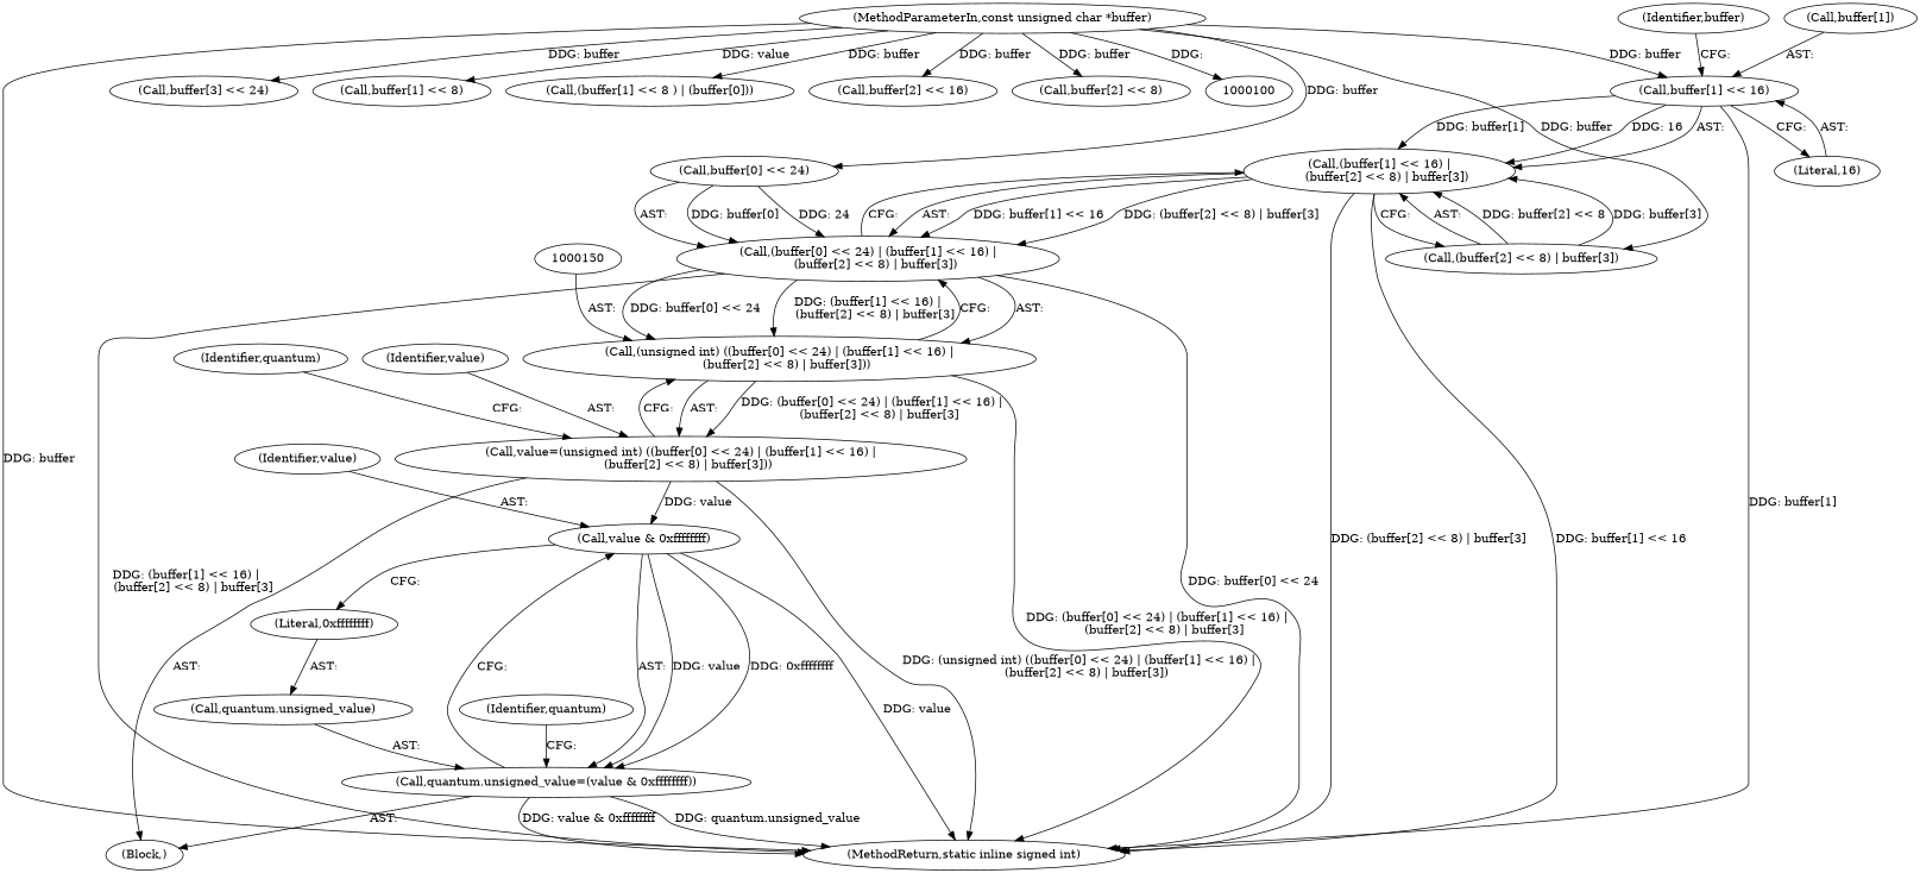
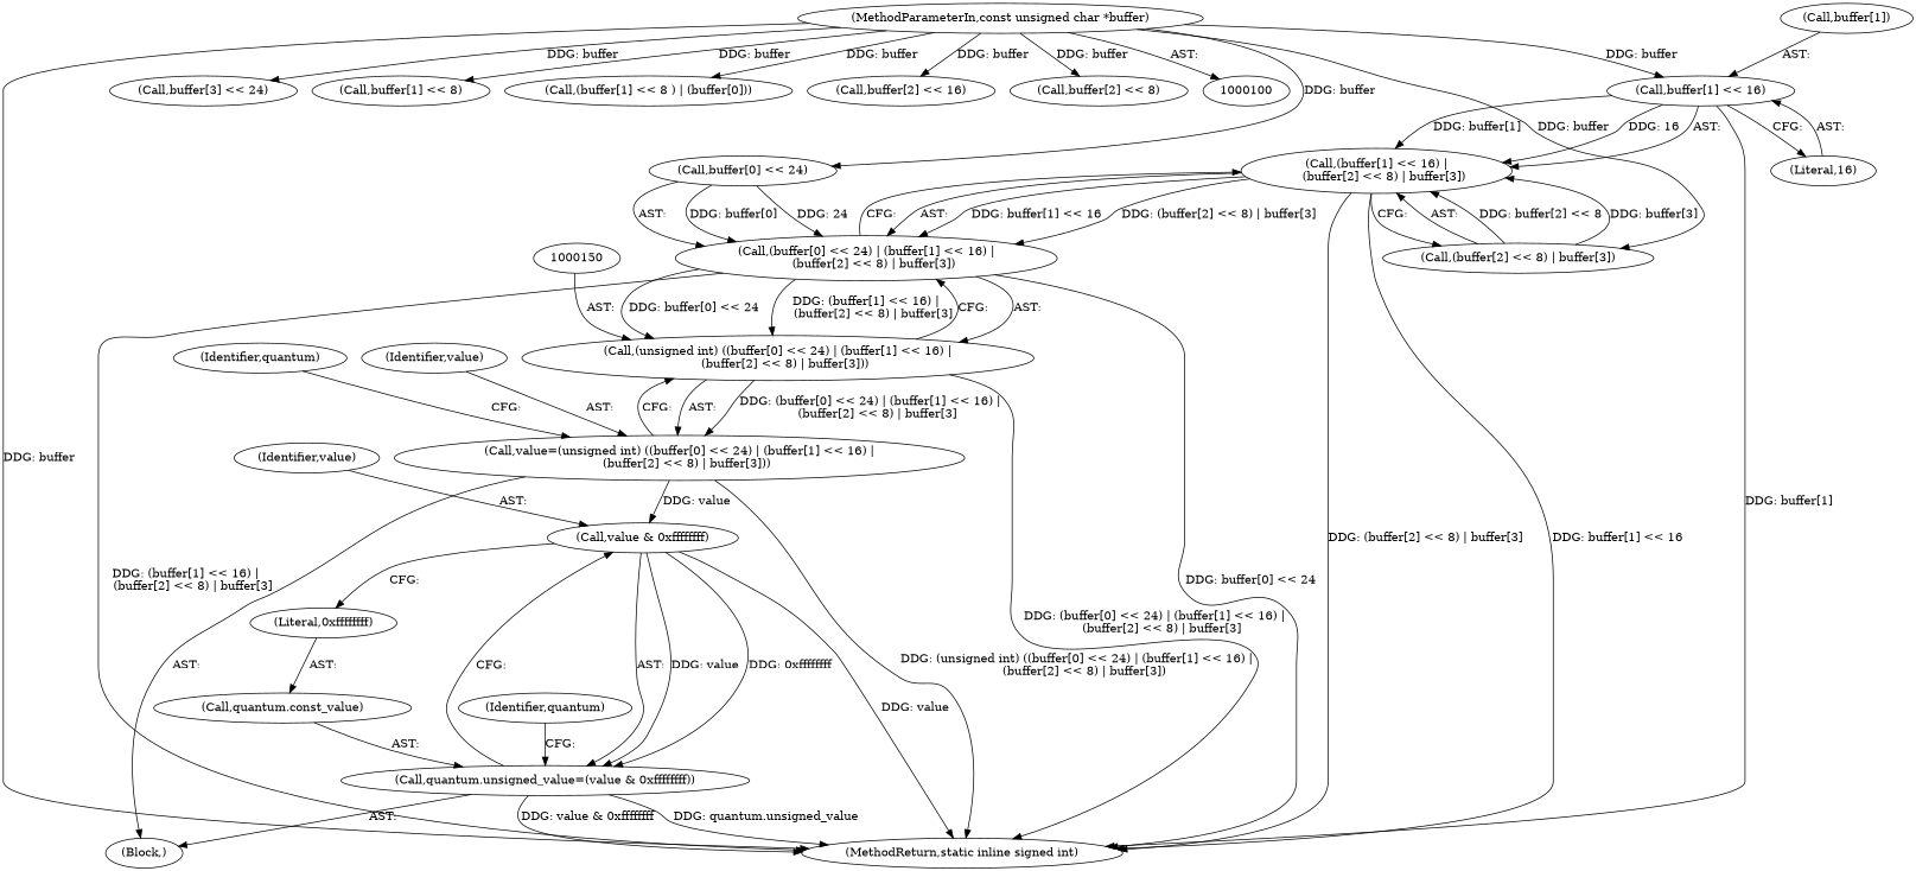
  digraph {
    n1 [label="(Call,buffer[1] << 16)"]
    n2 [label="(Call,(buffer[1] << 16) |\n    (buffer[2] << 8) | buffer[3])"]
    n3 [label="(MethodReturn,static inline signed int)"]
    n4 [label="(Literal,16)"]
    n5 [label="(Call,(buffer[2] << 8) | buffer[3])"]
    n6 [label="(Call,(buffer[0] << 24) | (buffer[1] << 16) |\n    (buffer[2] << 8) | buffer[3])"]
    n7 [label="(MethodParameterIn,const unsigned char *buffer)"]
    n8 [label="(Call,buffer[3] << 24)"]
    n9 [label="(Call,buffer[1] << 8)"]
    n10 [label="(Call,(buffer[1] << 8 ) | (buffer[0]))"]
    n11 [label="(Call,buffer[2] << 16)"]
    n12 [label="(Call,buffer[0] << 24)"]
    n13 [label="(Call,buffer[2] << 8)"]
    1000100
    n15 [label="(Call,(unsigned int) ((buffer[0] << 24) | (buffer[1] << 16) |\n    (buffer[2] << 8) | buffer[3]))"]
    n16 [label="(Call,value=(unsigned int) ((buffer[0] << 24) | (buffer[1] << 16) |\n    (buffer[2] << 8) | buffer[3]))"]
    n17 [label="(Call,value & 0xffffffff)"]
    n18 [label="(Block,)"]
    n19 [label="(Call,quantum.unsigned_value=(value & 0xffffffff))"]
    n20 [label="(Literal,0xffffffff)"]
-   n21 [label="(Call,quantum.unsigned_value)"]
+   n21 [label="(Call,quantum.const_value)"]
    n22 [label="(Identifier,value)"]
    n23 [label="(Identifier,value)"]
    n24 [label="(Call,buffer[1])"]
    n25 [label="(Identifier,quantum)"]
    n26 [label="(Identifier,quantum)"]
-   n27 [label="(Identifier,buffer)"]
    1000150
    n1 -> n2 [label="AST: "]
    n1 -> n2 [label="DDG: buffer[1]"]
    n1 -> n2 [label="DDG: 16"]
    n1 -> n3 [label="DDG: buffer[1]"]
    n1 -> n4 [label="CFG: "]
    n2 -> n3 [label="DDG: (buffer[2] << 8) | buffer[3]"]
    n2 -> n3 [label="DDG: buffer[1] << 16"]
    n2 -> n5 [label="CFG: "]
    n2 -> n6 [label="AST: "]
    n2 -> n6 [label="DDG: buffer[1] << 16"]
    n2 -> n6 [label="DDG: (buffer[2] << 8) | buffer[3]"]
    n4 -> n1 [label="AST: "]
    n5 -> n2 [label="AST: "]
    n5 -> n2 [label="DDG: buffer[2] << 8"]
    n5 -> n2 [label="DDG: buffer[3]"]
    n6 -> n2 [label="CFG: "]
    n6 -> n3 [label="DDG: (buffer[1] << 16) |\n    (buffer[2] << 8) | buffer[3]"]
    n6 -> n3 [label="DDG: buffer[0] << 24"]
    n6 -> n15 [label="AST: "]
    n6 -> n15 [label="DDG: buffer[0] << 24"]
    n6 -> n15 [label="DDG: (buffer[1] << 16) |\n    (buffer[2] << 8) | buffer[3]"]
    n7 -> n1 [label="DDG: buffer"]
    n7 -> n3 [label="DDG: buffer"]
    n7 -> n5 [label="DDG: buffer"]
    n7 -> n8 [label="DDG: buffer"]
-   n7 -> n9 [label="DDG: value"]
+   n7 -> n9 [label="DDG: buffer"]
    n7 -> n10 [label="DDG: buffer"]
    n7 -> n11 [label="DDG: buffer"]
    n7 -> n12 [label="DDG: buffer"]
    n7 -> n13 [label="DDG: buffer"]
-   n7 -> 1000100 [label="DDG: "]
+   n7 -> 1000100 [label="AST: "]
    n12 -> n6 [label="AST: "]
    n12 -> n6 [label="DDG: buffer[0]"]
    n12 -> n6 [label="DDG: 24"]
    n15 -> n3 [label="DDG: (buffer[0] << 24) | (buffer[1] << 16) |\n    (buffer[2] << 8) | buffer[3]"]
    n15 -> n6 [label="CFG: "]
    n15 -> n16 [label="AST: "]
    n15 -> n16 [label="DDG: (buffer[0] << 24) | (buffer[1] << 16) |\n    (buffer[2] << 8) | buffer[3]"]
    n16 -> n3 [label="DDG: (unsigned int) ((buffer[0] << 24) | (buffer[1] << 16) |\n    (buffer[2] << 8) | buffer[3])"]
    n16 -> n15 [label="CFG: "]
    n16 -> n17 [label="DDG: value"]
    n16 -> n18 [label="AST: "]
    n17 -> n3 [label="DDG: value"]
    n17 -> n19 [label="AST: "]
    n17 -> n19 [label="DDG: value"]
    n17 -> n19 [label="DDG: 0xffffffff"]
    n17 -> n20 [label="CFG: "]
    n19 -> n3 [label="DDG: value & 0xffffffff"]
    n19 -> n3 [label="DDG: quantum.unsigned_value"]
    n19 -> n17 [label="CFG: "]
    n19 -> n18 [label="AST: "]
    n20 -> n21 [label="AST: "]
    n21 -> n19 [label="AST: "]
    n22 -> n17 [label="AST: "]
    n23 -> n16 [label="AST: "]
    n24 -> n1 [label="AST: "]
    n25 -> n19 [label="CFG: "]
    n26 -> n16 [label="CFG: "]
-   n27 -> n1 [label="CFG: "]
    1000150 -> n15 [label="AST: "]
  }
